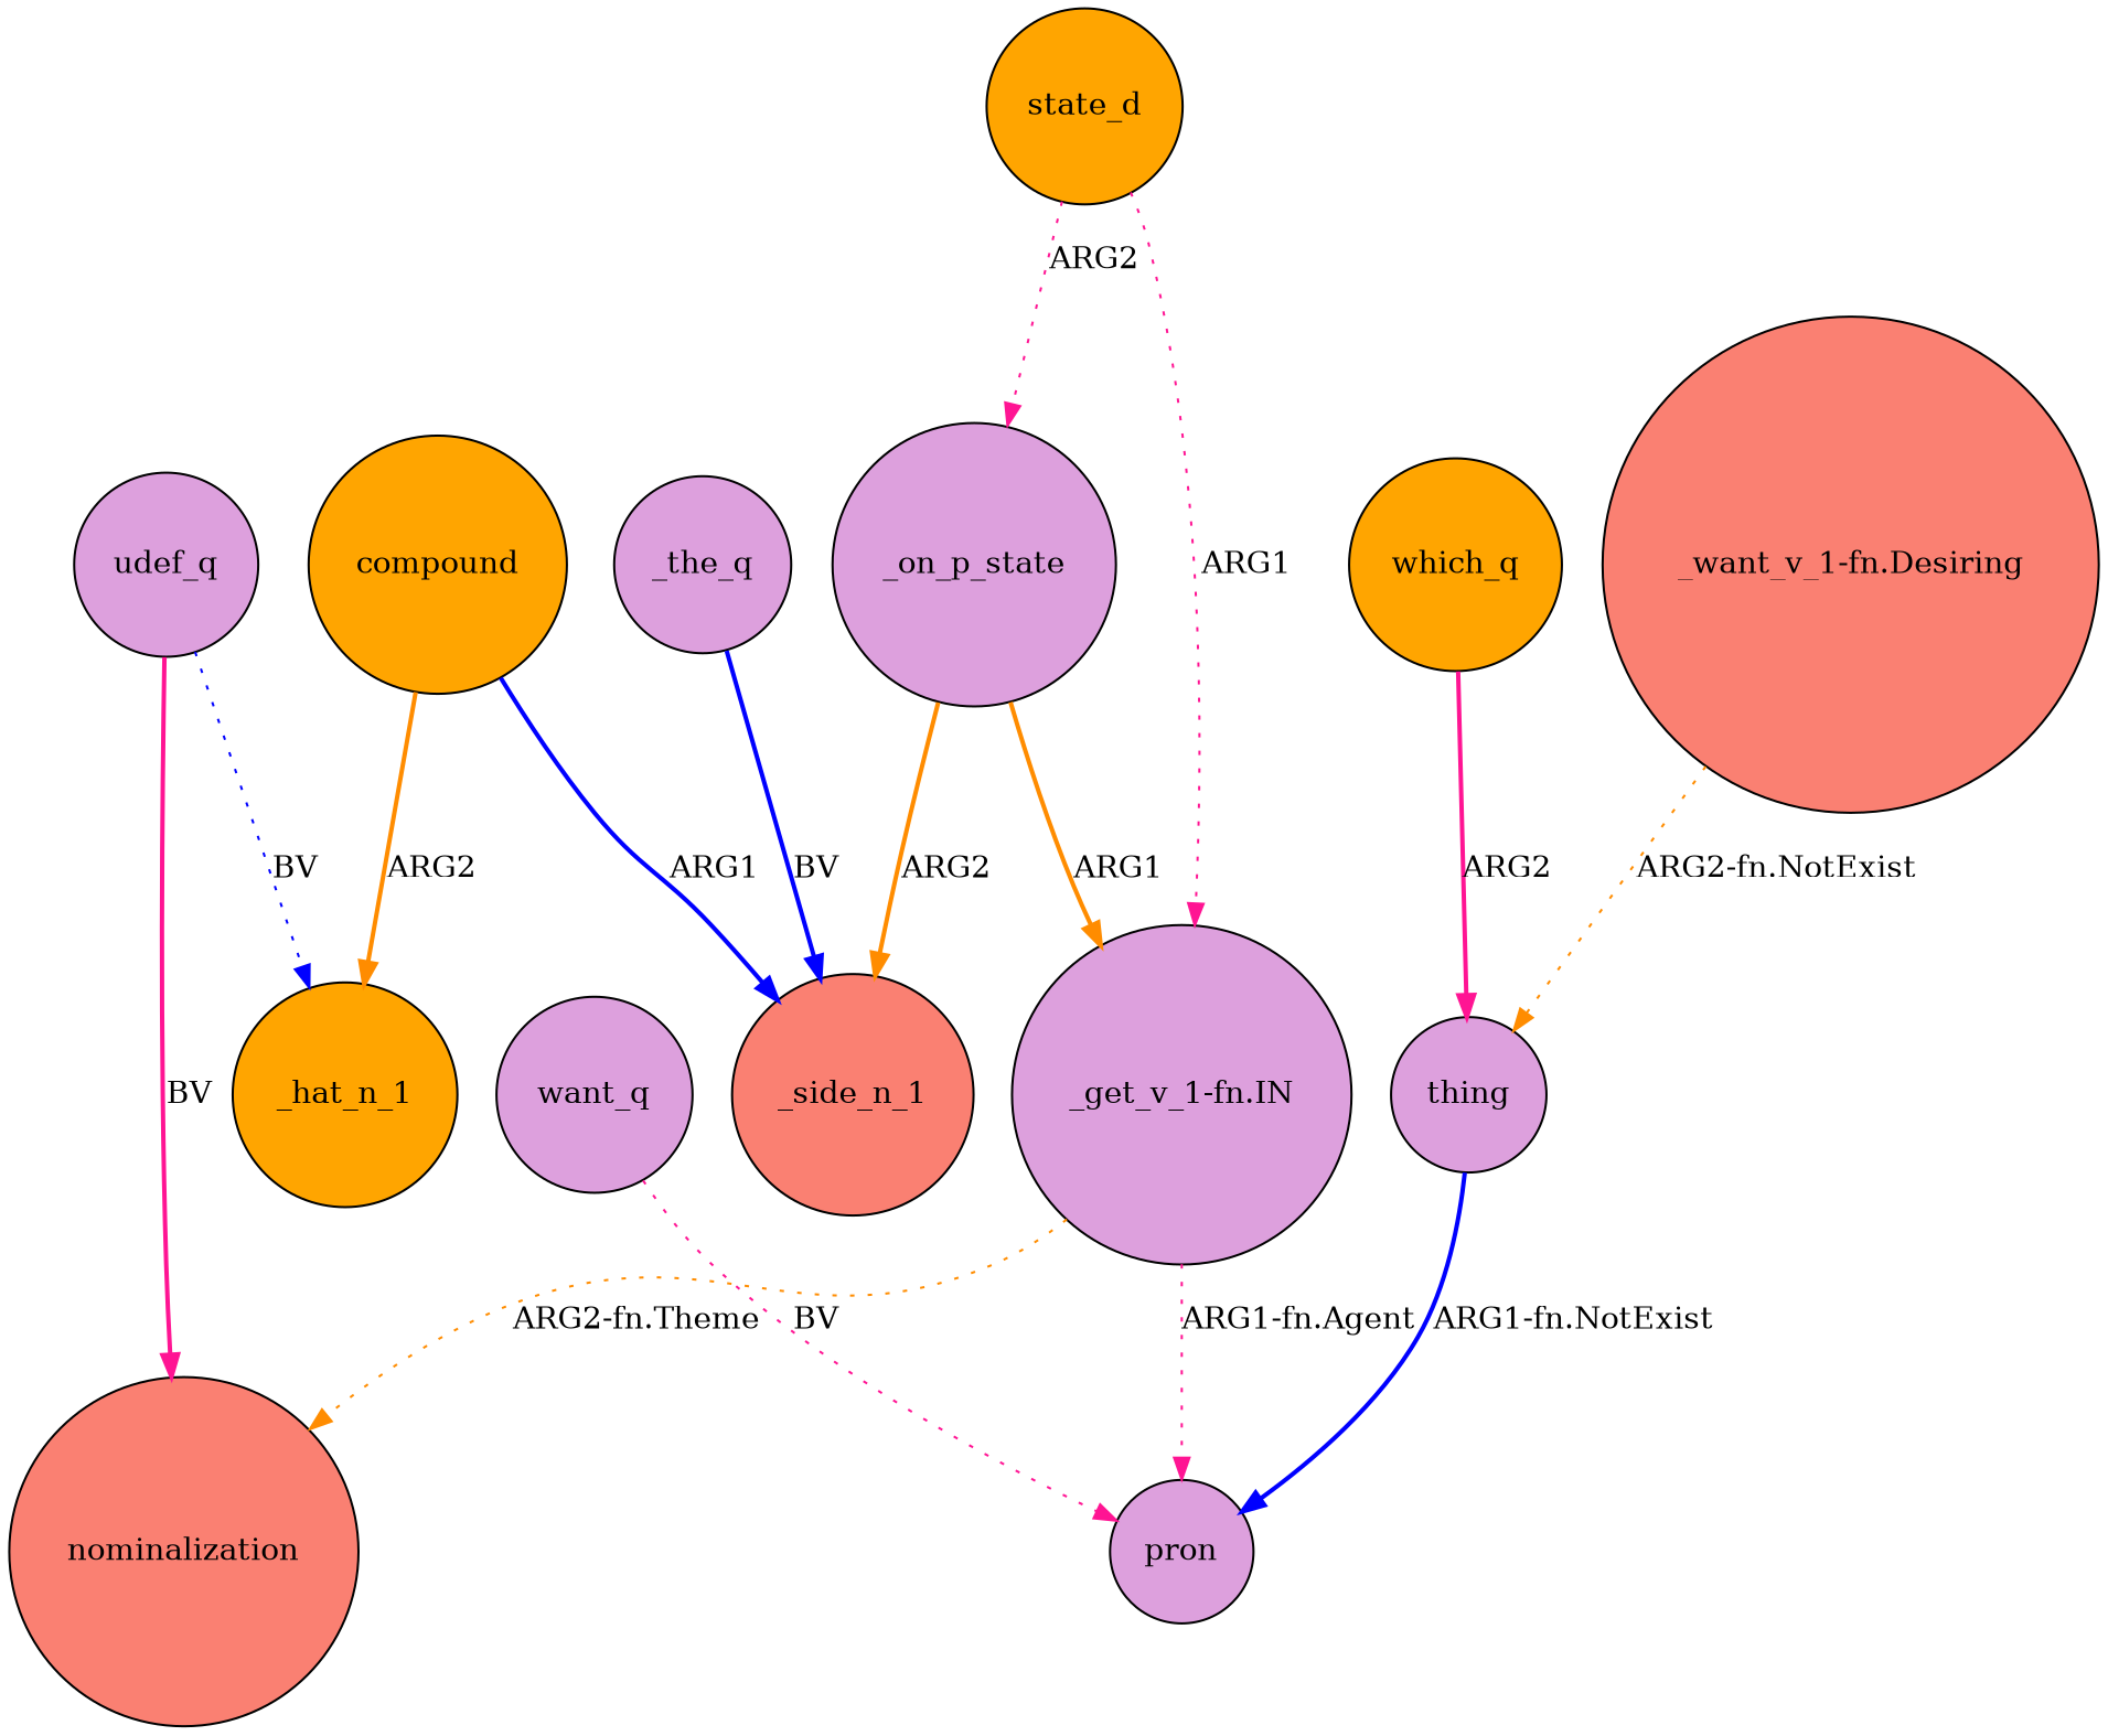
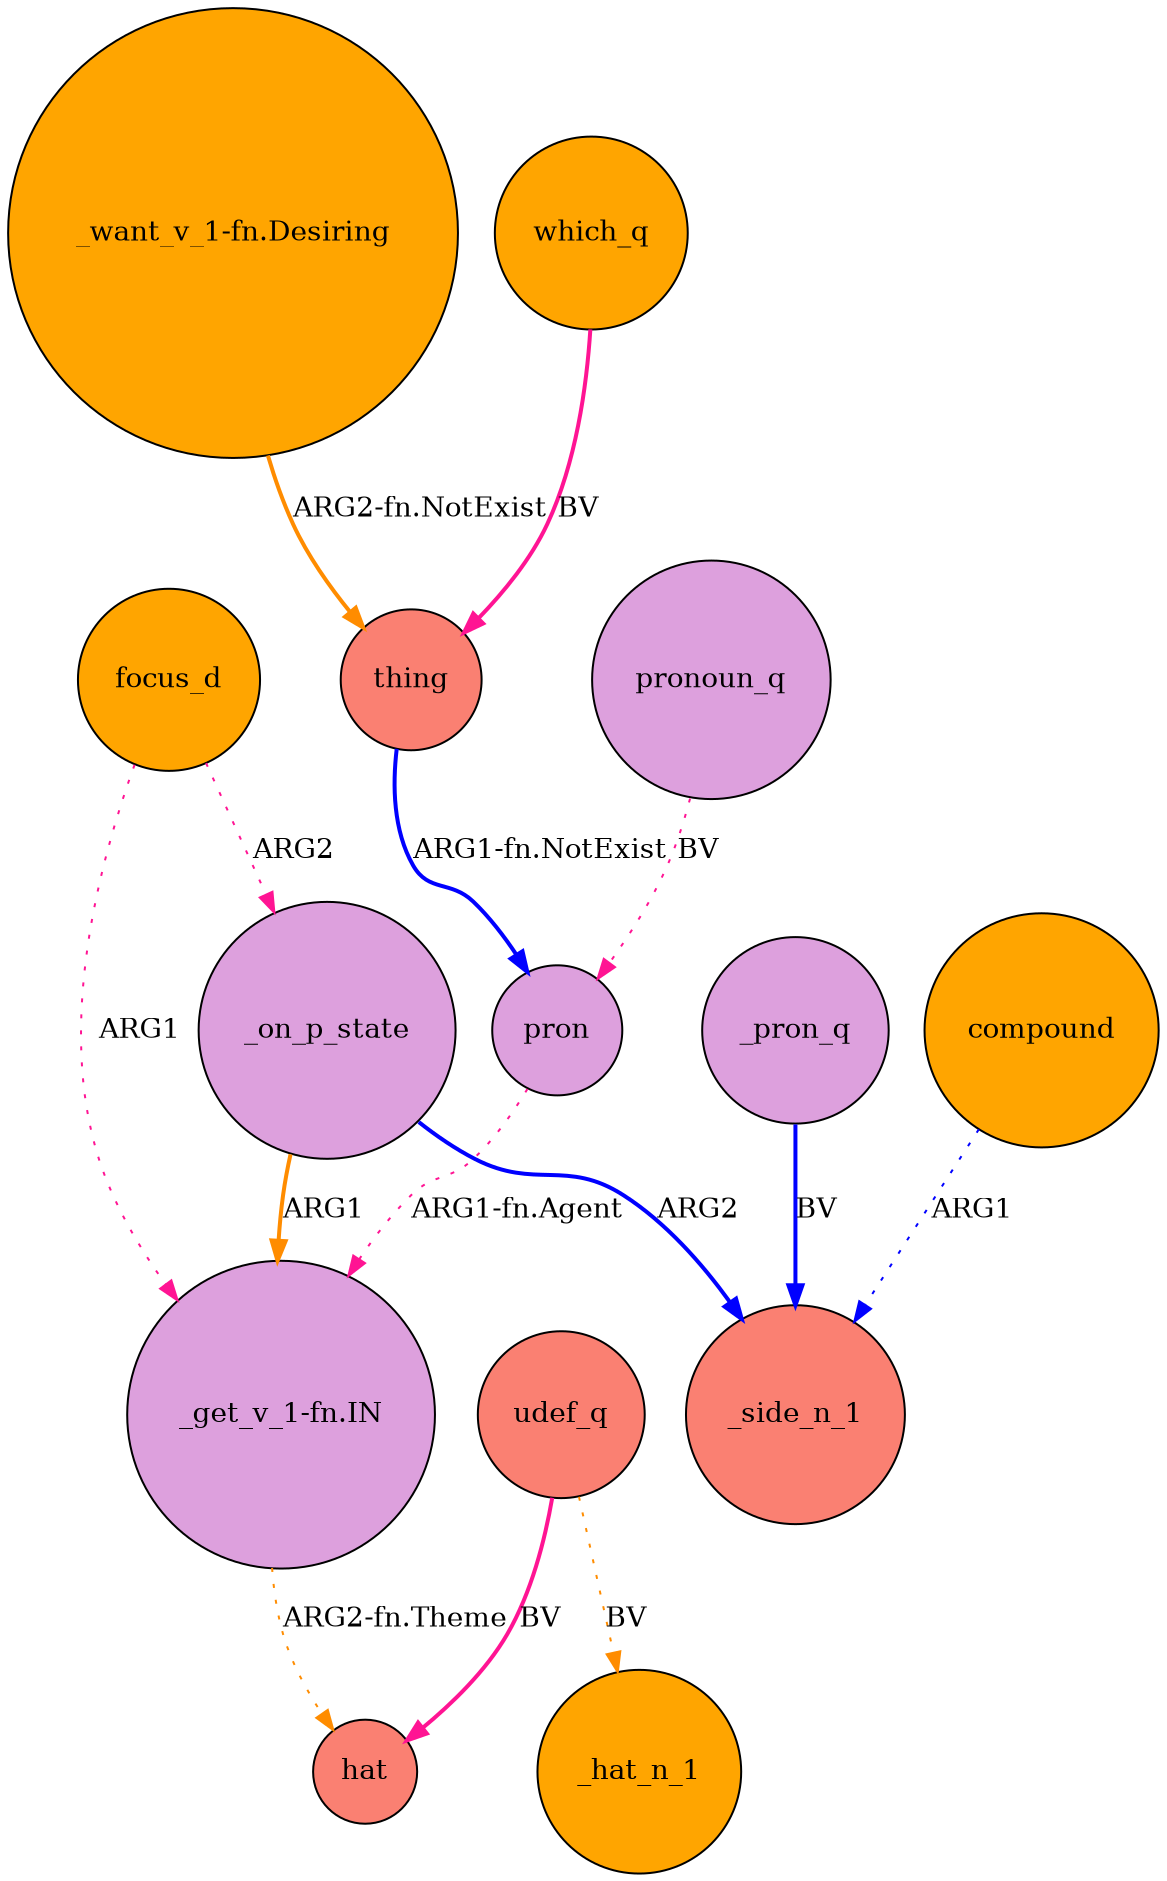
  digraph {
    node [fillcolor=plum shape=circle style=filled]
    edge [color=deeppink style=dotted]
-   "_want_v_1-fn.Desiring" [fillcolor=salmon]
-   thing
+   "_want_v_1-fn.Desiring" [fillcolor=orange]
+   thing [fillcolor=salmon]
    pron
    "_get_v_1-fn.IN"
-   nominalization [fillcolor=salmon]
-   udef_q
+   nominalization [fillcolor=salmon label=hat]
+   udef_q [fillcolor=salmon]
    _hat_n_1 [fillcolor=orange]
-   pronoun_q [label=want_q]
+   pronoun_q
    _on_p_state
    _side_n_1 [fillcolor=salmon]
-   focus_d [fillcolor=orange label=state_d]
-   _the_q
+   focus_d [fillcolor=orange]
+   _the_q [label=_pron_q]
    compound [fillcolor=orange]
    which_q [fillcolor=orange]
-   "_want_v_1-fn.Desiring" -> thing [color=darkorange label="ARG2-fn.NotExist"]
+   "_want_v_1-fn.Desiring" -> thing [color=darkorange label="ARG2-fn.NotExist" style=bold]
    thing -> pron [color=blue label="ARG1-fn.NotExist" style=bold]
-   "_get_v_1-fn.IN" -> pron [label="ARG1-fn.Agent"]
+   pron -> "_get_v_1-fn.IN" [label="ARG1-fn.Agent"]
    "_get_v_1-fn.IN" -> nominalization [color=darkorange label="ARG2-fn.Theme"]
    udef_q -> nominalization [label=BV style=bold]
-   udef_q -> _hat_n_1 [color=blue label=BV]
+   udef_q -> _hat_n_1 [color=darkorange label=BV]
    pronoun_q -> pron [label=BV]
    _on_p_state -> "_get_v_1-fn.IN" [color=darkorange label=ARG1 style=bold]
-   _on_p_state -> _side_n_1 [color=darkorange label=ARG2 style=bold]
+   _on_p_state -> _side_n_1 [color=blue label=ARG2 style=bold]
    focus_d -> "_get_v_1-fn.IN" [label=ARG1]
    focus_d -> _on_p_state [label=ARG2]
    _the_q -> _side_n_1 [color=blue label=BV style=bold]
-   compound -> _hat_n_1 [color=darkorange label=ARG2 style=bold]
-   compound -> _side_n_1 [color=blue label=ARG1 style=bold]
-   which_q -> thing [label=ARG2 style=bold]
+   compound -> _side_n_1 [color=blue label=ARG1]
+   which_q -> thing [label=BV style=bold]
  }
